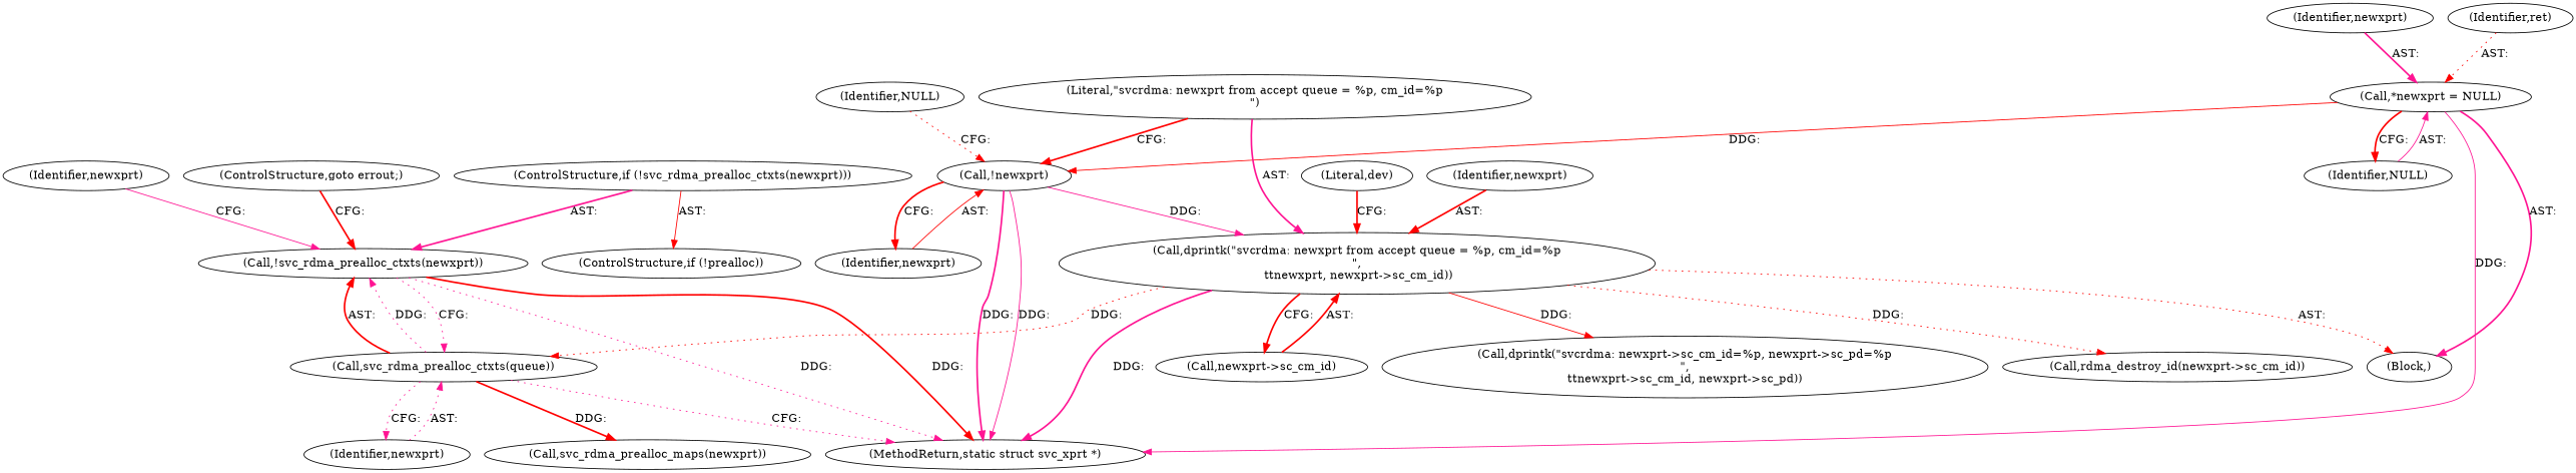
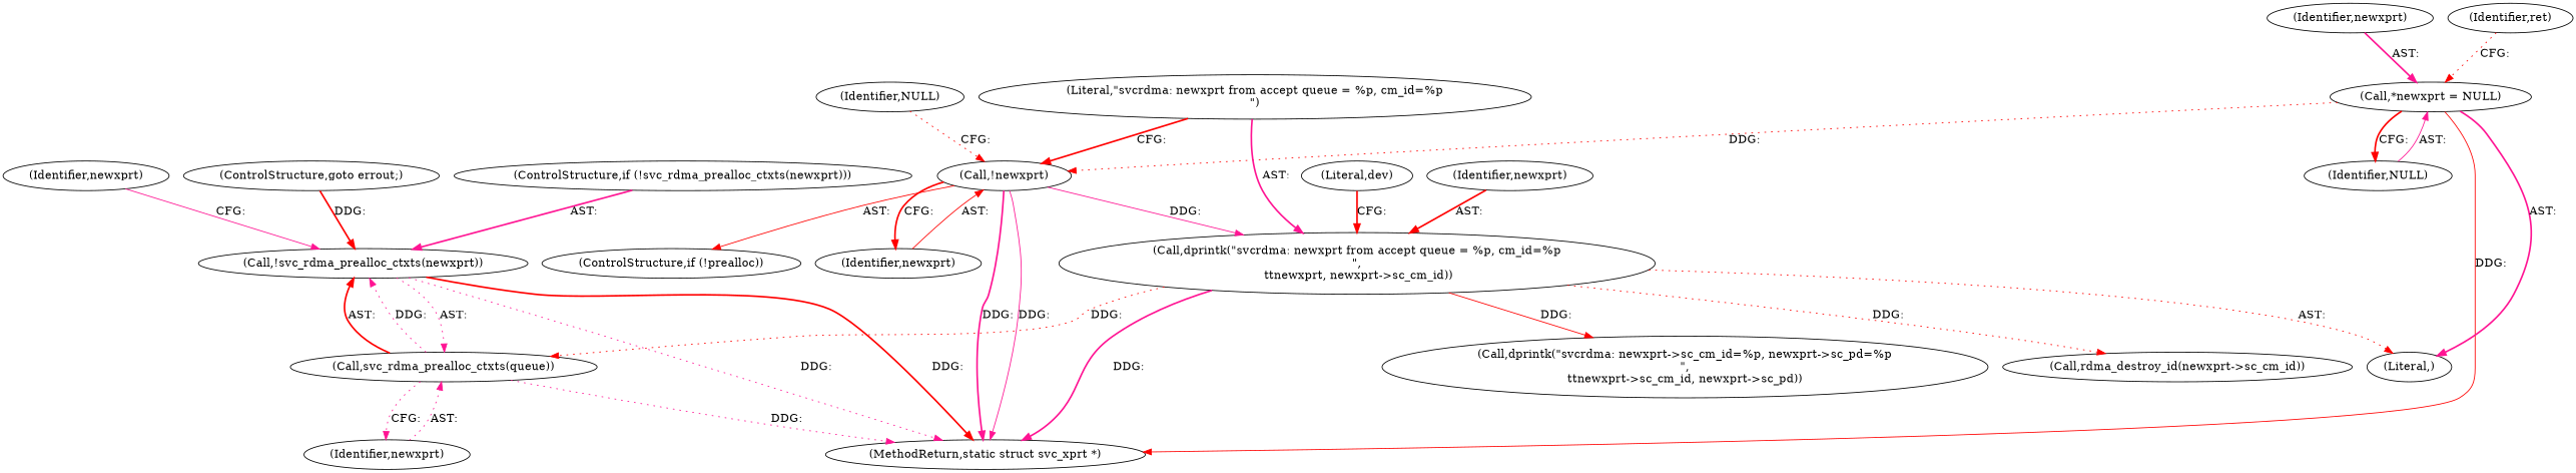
  digraph {
    edge [color=red style=bold]
    n1 [label="(Call,!svc_rdma_prealloc_ctxts(newxprt))"]
    n2 [label="(Call,svc_rdma_prealloc_ctxts(queue))"]
    n3 [label="(MethodReturn,static struct svc_xprt *)"]
    n4 [label="(Identifier,newxprt)"]
-   n5 [label="(Call,svc_rdma_prealloc_maps(newxprt))"]
    n6 [label="(ControlStructure,if (!svc_rdma_prealloc_ctxts(newxprt)))"]
    n7 [label="(Call,dprintk(\"svcrdma: newxprt from accept queue = %p, cm_id=%p\n\",\n \t\tnewxprt, newxprt->sc_cm_id))"]
-   n8 [label="(Call,newxprt->sc_cm_id)"]
    n9 [label="(Call,dprintk(\"svcrdma: newxprt->sc_cm_id=%p, newxprt->sc_pd=%p\n\",\n\t\tnewxprt->sc_cm_id, newxprt->sc_pd))"]
    n10 [label="(Call,rdma_destroy_id(newxprt->sc_cm_id))"]
-   n11 [label="(Block,)"]
+   n11 [label="(Literal,)"]
    n12 [label="(Call,!newxprt)"]
    n13 [label="(Identifier,newxprt)"]
    n14 [label="(ControlStructure,if (!prealloc))"]
    n15 [label="(Call,*newxprt = NULL)"]
    n16 [label="(Identifier,NULL)"]
    n17 [label="(Identifier,newxprt)"]
    n18 [label="(Identifier,newxprt)"]
    n19 [label="(Identifier,NULL)"]
    n20 [label="(ControlStructure,goto errout;)"]
    n21 [label="(Literal,dev)"]
    n22 [label="(Literal,\"svcrdma: newxprt from accept queue = %p, cm_id=%p\n\")"]
    n23 [label="(Identifier,newxprt)"]
    n24 [label="(Identifier,ret)"]
-   n1 -> n2 [color=deeppink label="CFG: " style=dotted]
+   n1 -> n2 [color=deeppink label="AST: " style=dotted]
    n1 -> n3 [label="DDG: "]
    n1 -> n3 [color=deeppink label="DDG: " style=dotted]
    n2 -> n1 [label="AST: "]
    n2 -> n1 [color=deeppink label="DDG: " style=dotted]
-   n2 -> n3 [color=deeppink label="CFG: " style=dotted]
+   n2 -> n3 [color=deeppink label="DDG: " style=dotted]
    n2 -> n4 [color=deeppink label="CFG: " style=dotted]
-   n2 -> n5 [label="DDG: "]
    n4 -> n2 [color=deeppink label="AST: " style=dotted]
    n6 -> n1 [color=deeppink label="AST: "]
    n7 -> n2 [label="DDG: " style=dotted]
    n7 -> n3 [color=deeppink label="DDG: "]
-   n7 -> n8 [label="CFG: "]
    n7 -> n9 [label="DDG: " style=solid]
    n7 -> n10 [label="DDG: " style=dotted]
    n7 -> n11 [label="AST: " style=dotted]
-   n8 -> n7 [label="AST: "]
    n12 -> n3 [color=deeppink label="DDG: "]
    n12 -> n3 [color=deeppink label="DDG: " style=solid]
    n12 -> n7 [color=deeppink label="DDG: " style=solid]
    n12 -> n13 [label="CFG: "]
-   n6 -> n14 [label="AST: " style=solid]
+   n12 -> n14 [label="AST: " style=solid]
    n13 -> n12 [label="AST: " style=solid]
-   n15 -> n3 [color=deeppink label="DDG: " style=solid]
+   n15 -> n3 [label="DDG: " style=solid]
    n15 -> n11 [color=deeppink label="AST: "]
-   n15 -> n12 [label="DDG: " style=solid]
+   n15 -> n12 [label="DDG: " style=dotted]
    n15 -> n16 [label="CFG: "]
    n16 -> n15 [color=deeppink label="AST: " style=solid]
    n17 -> n15 [color=deeppink label="AST: "]
    n18 -> n7 [label="AST: "]
    n19 -> n12 [label="CFG: " style=dotted]
-   n20 -> n1 [label="CFG: "]
+   n20 -> n1 [label="DDG: "]
    n21 -> n7 [label="CFG: "]
    n22 -> n7 [color=deeppink label="AST: "]
    n22 -> n12 [label="CFG: "]
    n23 -> n1 [color=deeppink label="CFG: " style=solid]
-   n24 -> n15 [label="AST: " style=dotted]
+   n24 -> n15 [label="CFG: " style=dotted]
  }
